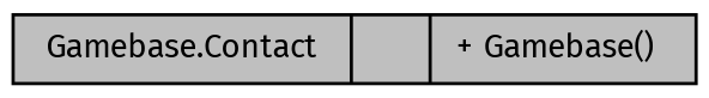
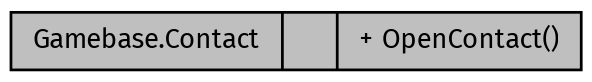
  digraph {
    rankdir=LR
    fontname="Fira Sans"
-   n1 [color=black fillcolor=grey75 fontcolor=black fontname="Fira Sans" fontsize=10 height=0.2 label="{Gamebase.Contact\n||+ Gamebase()\l}" shape=record style=filled width=0.4]
+   n1 [color=black fillcolor=grey75 fontcolor=black fontname="Fira Sans" fontsize=10 height=0.2 label="{Gamebase.Contact\n||+ OpenContact()\l}" shape=record style=filled width=0.4]
  }
